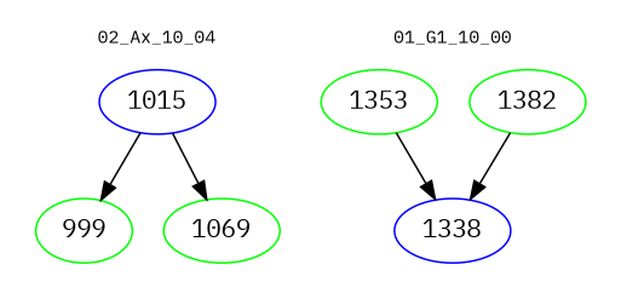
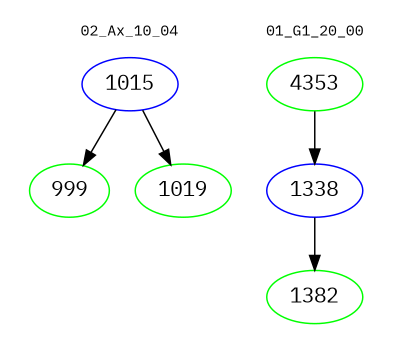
  digraph {
    fontname="IBM Plex Mono"
    node [color=green fontname="IBM Plex Mono"]
    edge [color=black fontname="IBM Plex Mono"]
    n1 [color=blue label=1015]
    n2 [label=999]
-   n3 [label=1069]
+   n3 [label=1019]
    n4 [color=blue label=1338]
    n5 [label=1382]
-   n6 [label=1353]
+   n6 [label=4353]
    subgraph cluster_1 {
      color=white
      fontsize=10
      label="02_Ax_10_04"
      n1
      n2
      n3
    }
    subgraph cluster_2 {
      color=white
      fontsize=10
-     label="01_G1_10_00"
+     label="01_G1_20_00"
      n4
      n5
      n6
    }
    n1 -> n2
    n1 -> n3
-   n5 -> n4
+   n4 -> n5
    n6 -> n4
  }
